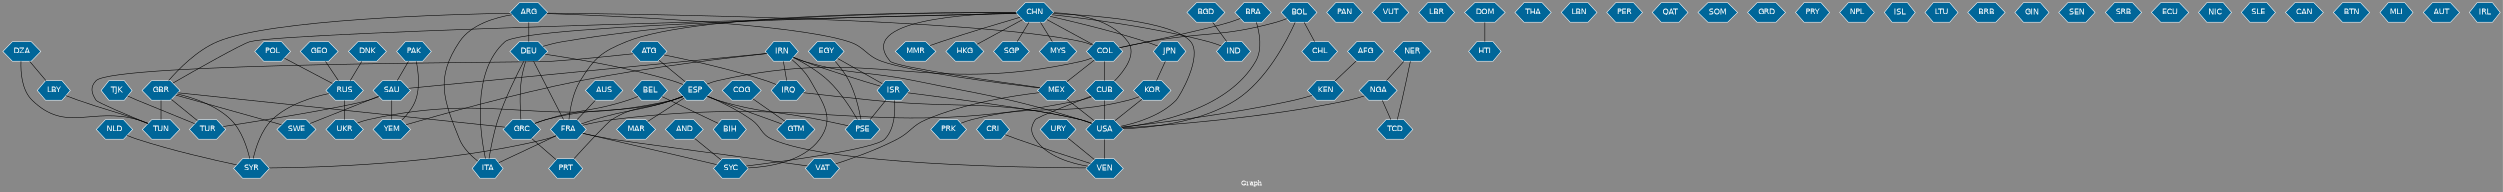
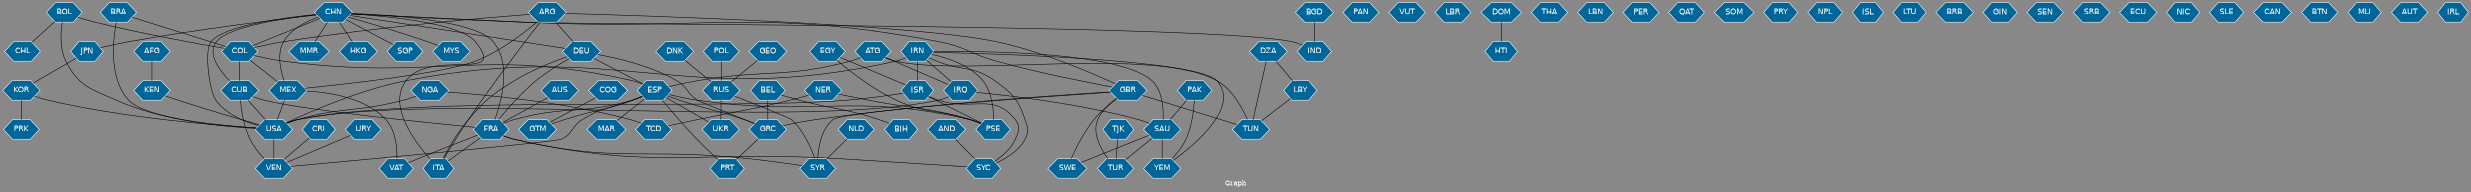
  graph {
    bgcolor="#888888"
    fontcolor=white
    fontsize=12
    label="Graph"
    node [color=white fillcolor="#006699" fontcolor=white fontname=Helvetica shape=hexagon style=filled]
    edge [arrowhead=open color=black fontcolor=white fontname=Courier fontsize=12 weight=1]
    n1 [label=ISR]
    n2 [label=USA]
    n3 [label=PSE]
    n4 [label=SYC]
    n5 [label=VEN]
    n6 [label=DEU]
    n7 [label=ESP]
    n8 [label=GRC]
    n9 [label=ITA]
    n10 [label=FRA]
    n11 [label=UKR]
    n12 [label=PRT]
    n13 [label=MAR]
    n14 [label=GTM]
    n15 [label=SYR]
    n16 [label=VAT]
    n17 [label=CHN]
    n18 [label=GBR]
    n19 [label=CUB]
    n20 [label=COL]
    n21 [label=JPN]
    n22 [label=MMR]
    n23 [label=IND]
    n24 [label=HKG]
    n25 [label=SGP]
    n26 [label=MYS]
    n27 [label=MEX]
    n28 [label=TUN]
    n29 [label=SWE]
    n30 [label=TUR]
    n31 [label=KOR]
    n32 [label=PRK]
    n33 [label=NGA]
    n34 [label=TCD]
    n35 [label=BOL]
    n36 [label=CHL]
    n37 [label=IRQ]
    n38 [label=SAU]
    n39 [label=YEM]
    n40 [label=IRN]
    n41 [label=EGY]
    n42 [label=BEL]
    n43 [label=BIH]
    n44 [label=PAN]
    n45 [label=ARG]
    n46 [label=RUS]
    n47 [label=VUT]
    n48 [label=BRA]
    n49 [label=LBR]
    n50 [label=HTI]
    n51 [label=DOM]
    n52 [label=AFG]
    n53 [label=KEN]
    n54 [label=THA]
    n55 [label=LBN]
    n56 [label=PER]
    n57 [label=BGD]
    n58 [label=QAT]
    n59 [label=SOM]
    n60 [label=CRI]
    n61 [label=PAK]
-   n62 [label=GRD]
    n63 [label=DZA]
    n64 [label=LBY]
    n65 [label=AND]
    n66 [label=PRY]
    n67 [label=URY]
    n68 [label=ATG]
    n69 [label=NPL]
    n70 [label=ISL]
    n71 [label=TJK]
    n72 [label=LTU]
    n73 [label=AUS]
    n74 [label=BRB]
    n75 [label=GIN]
    n76 [label=GEO]
    n77 [label=SEN]
    n78 [label=SRB]
    n79 [label=NLD]
    n80 [label=NER]
    n81 [label=ECU]
    n82 [label=NIC]
    n83 [label=SLE]
    n84 [label=COG]
    n85 [label=CAN]
    n86 [label=BTN]
    n87 [label=MLI]
    n88 [label=DNK]
    n89 [label=POL]
    n90 [label=AUT]
    n91 [label=IRL]
    n1 -- n2 [weight=8]
    n1 -- n3 [weight=10]
    n1 -- n4 [weight=2]
    n2 -- n5 [weight=15]
    n6 -- n7 [weight=3]
    n6 -- n8 [weight=5]
    n6 -- n9 [weight=2]
    n6 -- n10 [weight=5]
    n7 -- n3
    n7 -- n5 [weight=2]
    n7 -- n8 [weight=5]
    n7 -- n10 [weight=3]
    n7 -- n11 [weight=3]
    n7 -- n12
    n7 -- n13 [weight=2]
    n7 -- n14 [weight=3]
    n8 -- n12
    n10 -- n4 [weight=2]
    n10 -- n9 [weight=2]
    n10 -- n15
    n10 -- n16
    n17 -- n2 [weight=3]
    n17 -- n6 [weight=2]
    n17 -- n9 [weight=2]
    n17 -- n10 [weight=2]
    n17 -- n18
    n17 -- n19 [weight=2]
    n17 -- n20 [weight=2]
    n17 -- n21 [weight=2]
    n17 -- n22
    n17 -- n23
    n17 -- n24
    n17 -- n25
    n17 -- n26
    n17 -- n27
    n18 -- n8
    n18 -- n15
    n18 -- n28 [weight=18]
    n18 -- n29 [weight=2]
    n18 -- n30
    n19 -- n2 [weight=7]
    n19 -- n5
    n19 -- n10
    n20 -- n7 [weight=3]
    n20 -- n19 [weight=4]
    n20 -- n27 [weight=2]
    n21 -- n31
    n27 -- n2 [weight=4]
    n27 -- n16
    n31 -- n2
    n31 -- n32 [weight=2]
    n33 -- n2
    n33 -- n34
    n35 -- n2
    n35 -- n20 [weight=2]
    n35 -- n36
    n37 -- n2 [weight=2]
+   n37 -- n38
    n38 -- n29 [weight=2]
    n38 -- n30
    n38 -- n39 [weight=8]
    n40 -- n1 [weight=9]
    n40 -- n2 [weight=11]
    n40 -- n3
    n40 -- n4
    n40 -- n37
    n40 -- n38 [weight=4]
    n40 -- n39
    n41 -- n1 [weight=2]
    n41 -- n3
    n42 -- n8 [weight=6]
    n42 -- n43
    n45 -- n6
    n45 -- n9
    n45 -- n18
    n45 -- n20
    n45 -- n27
    n46 -- n11 [weight=14]
    n46 -- n15
    n48 -- n2 [weight=2]
    n48 -- n20
    n51 -- n50
    n52 -- n53
    n53 -- n2
    n57 -- n23
    n60 -- n5
    n61 -- n38
    n61 -- n39
    n63 -- n28 [weight=2]
    n63 -- n64
    n64 -- n28 [weight=2]
    n65 -- n4
    n67 -- n5
    n68 -- n7
    n68 -- n28 [weight=2]
    n68 -- n37
    n71 -- n30
    n73 -- n10
    n76 -- n46
    n79 -- n15
-   n80 -- n33
+   n80 -- n3
    n80 -- n34
    n84 -- n14
    n88 -- n46
    n89 -- n46
  }
